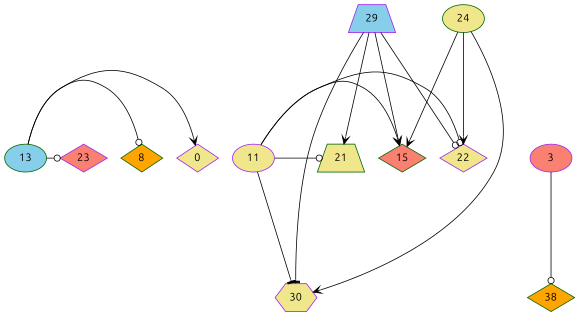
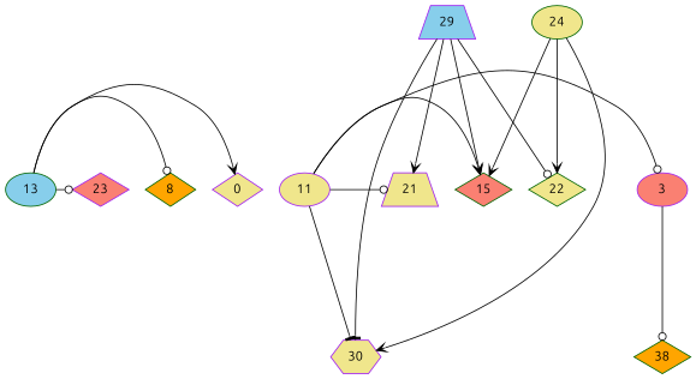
  digraph {
    fontname=Ubuntu
    ranksep=2.0
    node [color=purple fillcolor=khaki fontname=Ubuntu shape=diamond style=filled]
    edge [arrowhead=vee fontname=Ubuntu]
    0
    3 [fillcolor=salmon shape=ellipse]
    8 [color=darkgreen fillcolor=orange]
    11 [shape=ellipse]
    13 [color=darkgreen fillcolor=skyblue shape=ellipse]
    15 [color=darkgreen fillcolor=salmon]
-   21 [color=darkgreen shape=trapezium]
-   22
+   21 [shape=trapezium]
+   22 [color=darkgreen]
    23 [fillcolor=salmon]
    24 [color=darkgreen shape=ellipse]
    29 [fillcolor=skyblue shape=trapezium]
    30 [shape=hexagon]
    n13 [color=darkgreen fillcolor=orange label=38]
    subgraph sub_1 {
      rank=same
      0
      3
      8
      11
      13
      15
      21
      22
      23
    }
    subgraph sub_2 {
      rank=same
      24
      29
    }
    subgraph sub_3 {
      rank=same
      30
      n13
    }
    3 -> n13 [arrowhead=odot]
    11 -> 15
    11 -> 21 [arrowhead=odot]
-   11 -> 22 [arrowhead=odot]
+   11 -> 3 [arrowhead=odot]
    11 -> 30 [arrowhead=tee]
    13 -> 0
    13 -> 8 [arrowhead=odot]
    13 -> 23 [arrowhead=odot]
    24 -> 15
    24 -> 22
    24 -> 30
    29 -> 15
    29 -> 21
    29 -> 22 [arrowhead=odot]
    29 -> 30 [arrowhead=tee]
  }
